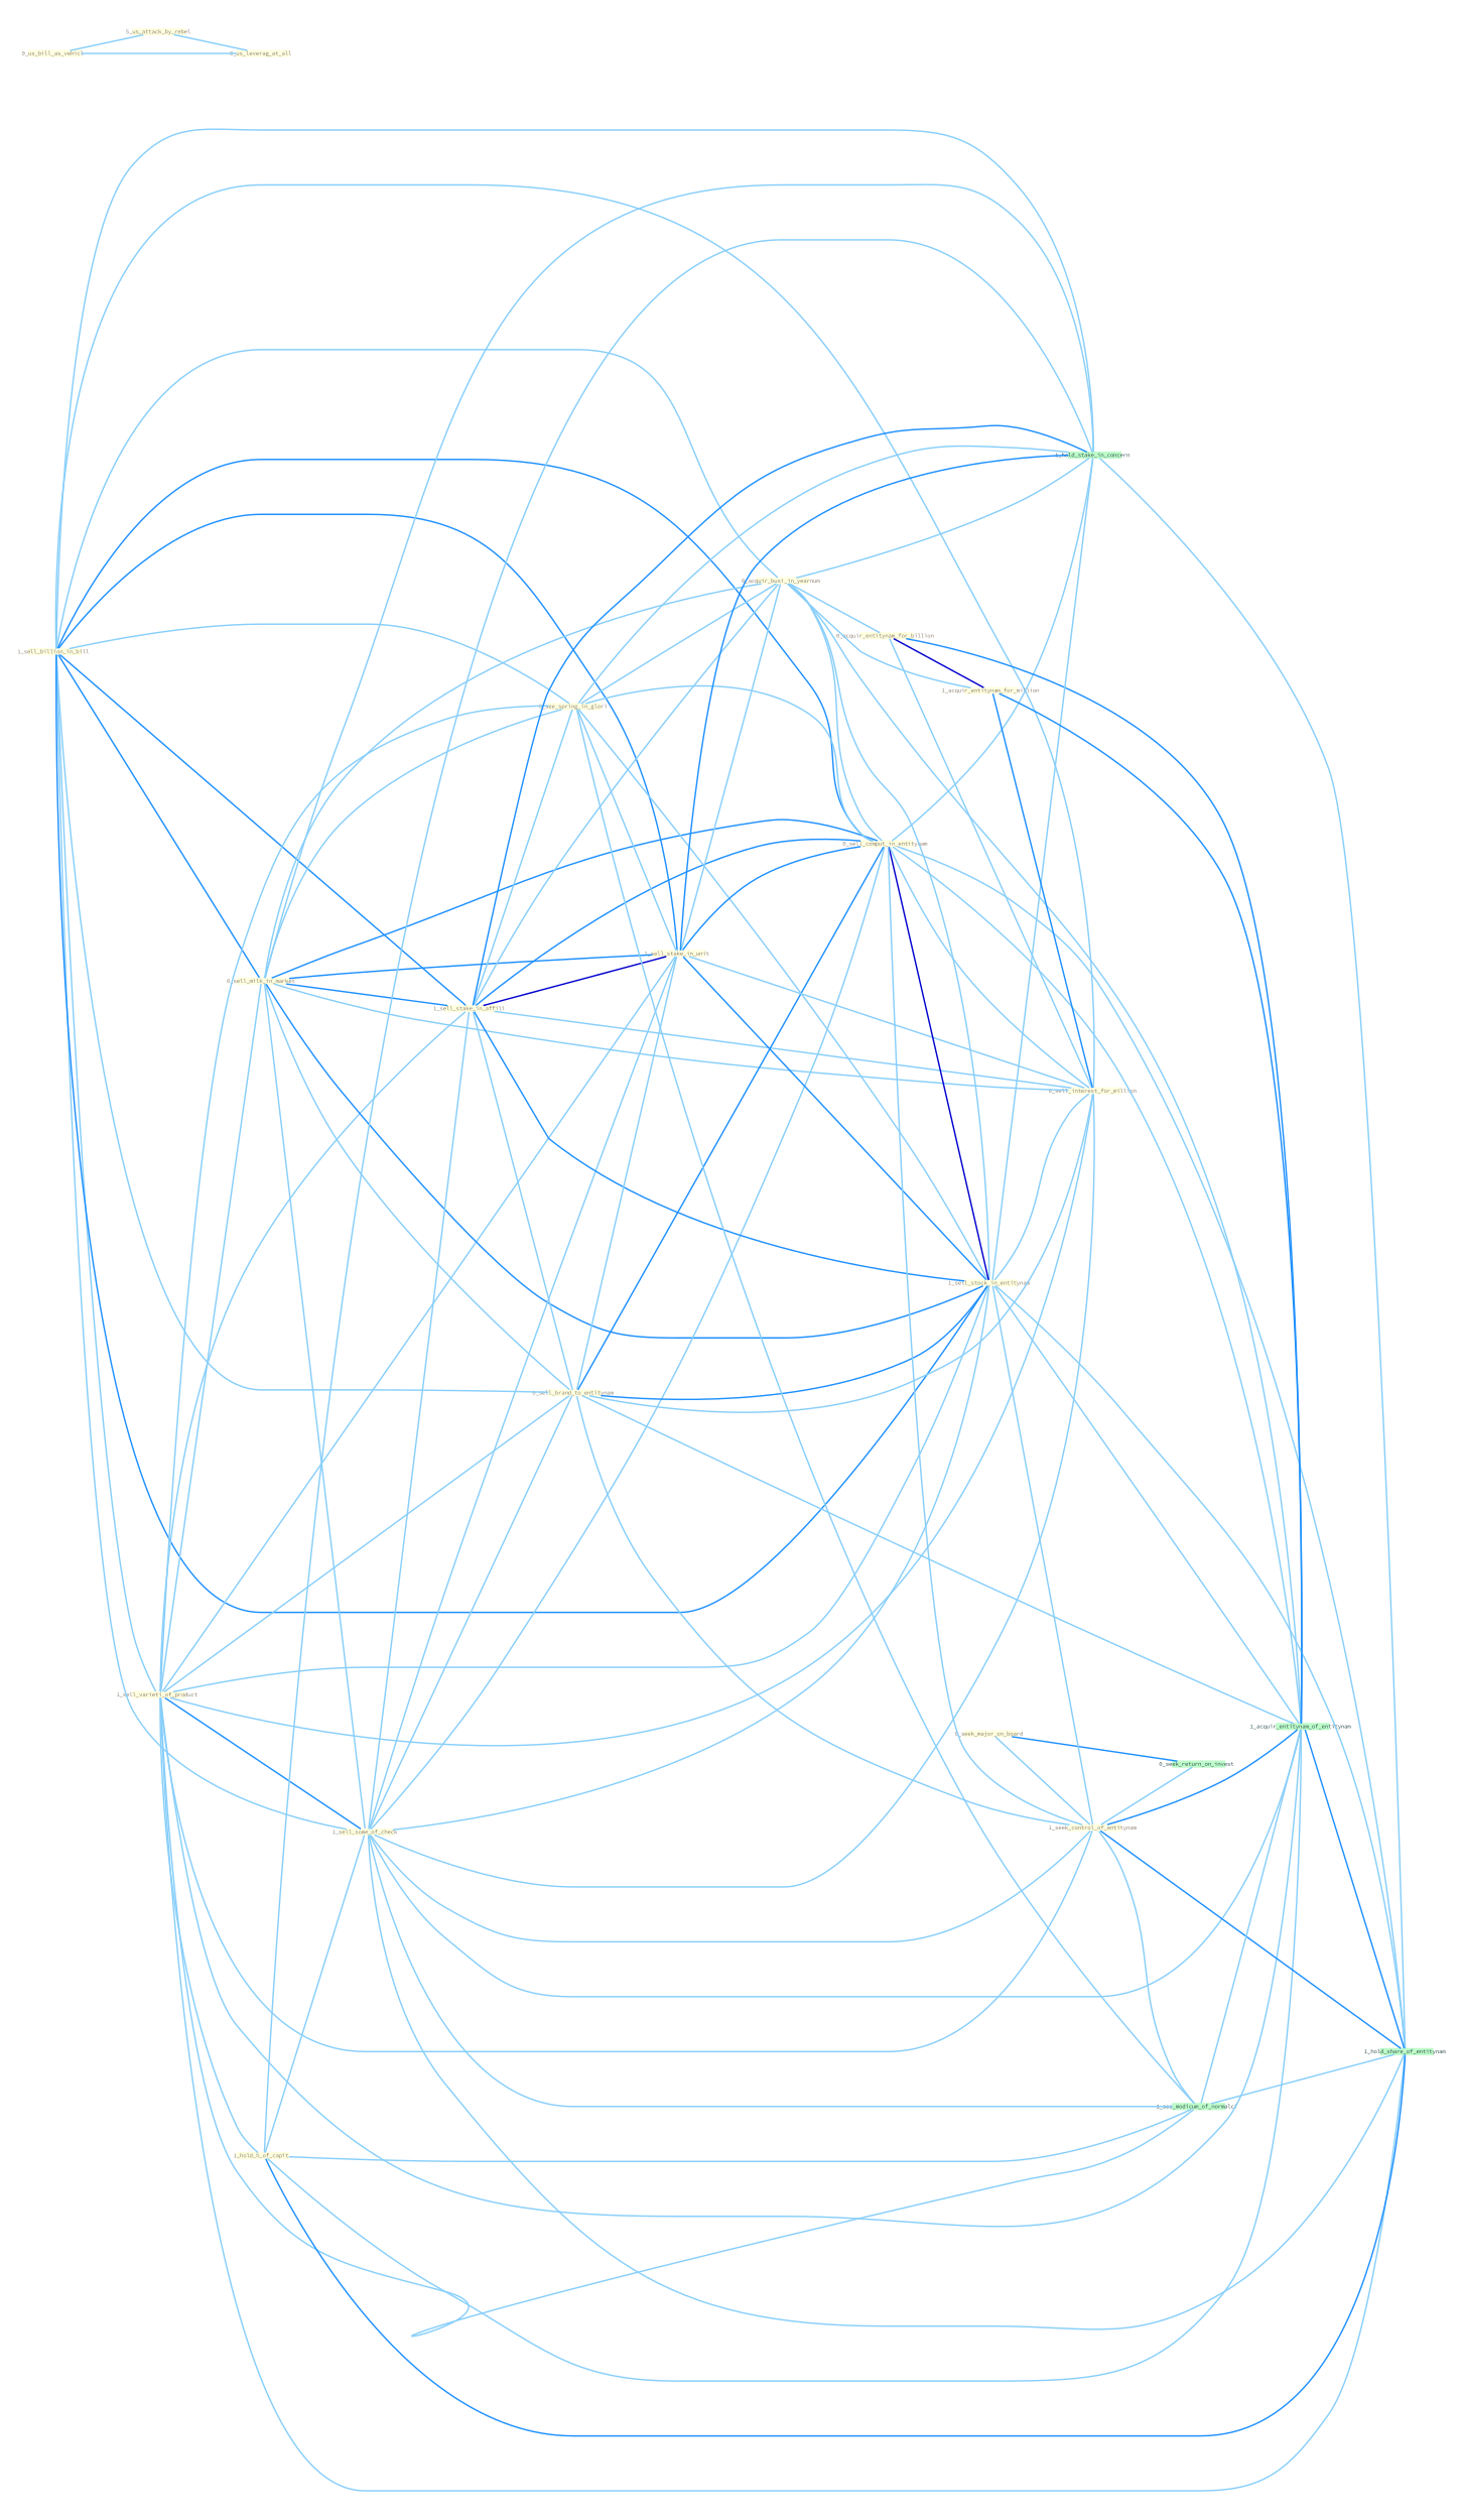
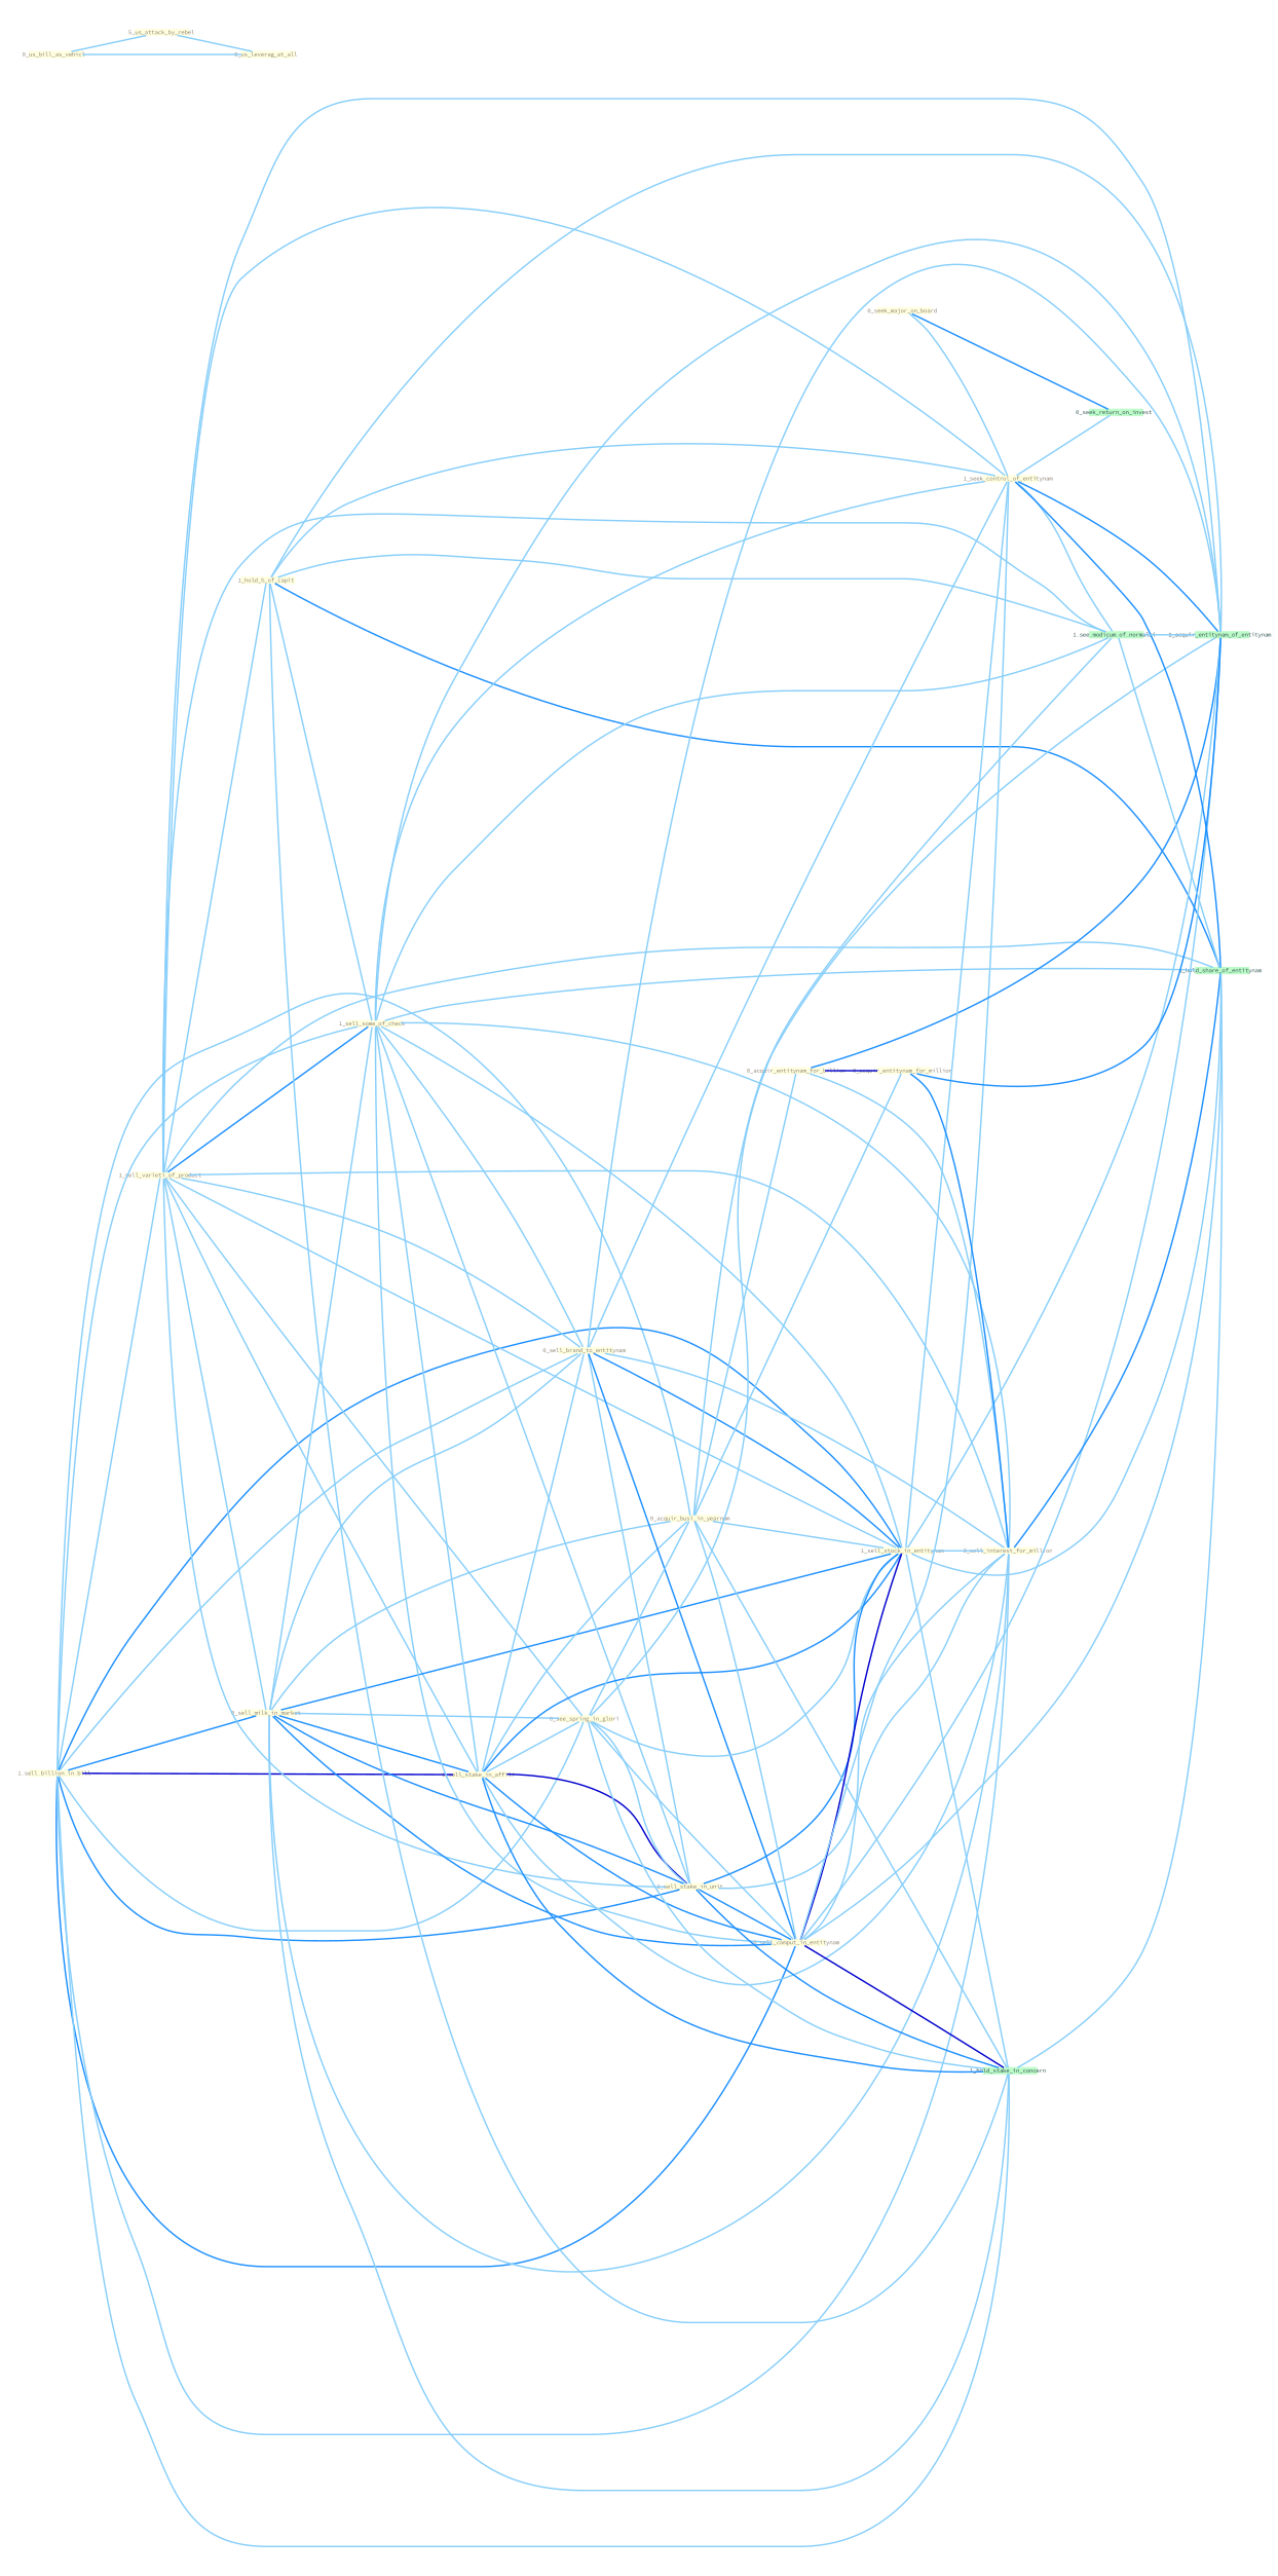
  graph {
    fontname="Source Code Pro"
    rankdir=LR
    node [color="#ffffe0" fixedsize=true fontcolor="#8b7d6b" fontname="Source Code Pro" fontsize=4 shape=polygon style=filled]
    edge [color="#87cefa" fontname="Source Code Pro" w=1]
    "1_sell_billion_in_bill " [height=.06 width=.5]
    "0_seek_major_on_board " [height=.06 width=.5]
    "1_sell_varieti_of_product " [height=.06 width=.5]
    "0_sell_milk_in_market " [height=.06 width=.5]
    "1_hold_%_of_capit " [height=.06 width=.5]
    "1_sell_some_of_check " [height=.06 width=.5]
    "1_sell_stake_in_affili " [height=.06 width=.5]
    "0_sell_brand_to_entitynam " [height=.06 width=.5]
    "0_see_spring_in_glori " [height=.06 width=.5]
    "1_sell_stake_in_unit " [height=.06 width=.5]
    "0_acquir_busi_in_yearnum " [height=.06 width=.5]
    "0_sell_comput_in_entitynam " [height=.06 width=.5]
    "0_us_bill_as_vehicl " [height=.06 width=.5]
    n14 [height=.06 label="5_us_attack_by_rebel" width=.5]
    "0_acquir_entitynam_for_billion " [height=.06 width=.5]
    "1_sell_stock_in_entitynam " [height=.06 width=.5]
    "0_us_leverag_at_all " [height=.06 width=.5]
-   "0_acquir_entitynam_for_million " [height=.06 width=.5 label="1_acquir_entitynam_for_million"]
+   "0_acquir_entitynam_for_million " [height=.06 width=.5]
    "1_seek_control_of_entitynam " [height=.06 width=.5]
    "0_sell_interest_for_million " [height=.06 width=.5]
    "1_hold_stake_in_concern " [color="#BDFCC9" fontcolor="#2f4f4f" height=.06 width=.5]
    "0_seek_return_on_invest " [color="#BDFCC9" fontcolor="#2f4f4f" height=.06 width=.5]
    "1_see_modicum_of_normalci " [color="#BDFCC9" fontcolor="#2f4f4f" height=.06 width=.5]
    "1_acquir_entitynam_of_entitynam " [color="#BDFCC9" fontcolor="#2f4f4f" height=.06 width=.5]
    "1_hold_share_of_entitynam " [color="#BDFCC9" fontcolor="#2f4f4f" height=.06 width=.5]
    subgraph sub_1 {
      "1_sell_billion_in_bill "
      "0_seek_major_on_board "
      "1_sell_varieti_of_product "
      "0_sell_milk_in_market "
      "1_hold_%_of_capit "
      "1_sell_some_of_check "
      "1_sell_stake_in_affili "
      "0_sell_brand_to_entitynam "
      "0_see_spring_in_glori "
      "1_sell_stake_in_unit "
      "0_acquir_busi_in_yearnum "
      "0_sell_comput_in_entitynam "
      "0_us_bill_as_vehicl "
      n14
      "0_acquir_entitynam_for_billion "
      "1_sell_stock_in_entitynam "
      "0_us_leverag_at_all "
      "0_acquir_entitynam_for_million "
      "1_seek_control_of_entitynam "
      "0_sell_interest_for_million "
    }
    subgraph sub_2 {
    }
    "1_sell_billion_in_bill " -- "1_sell_varieti_of_product "
    "1_sell_billion_in_bill " -- "0_sell_milk_in_market " [color="#1e90ff" w=2]
    "1_sell_billion_in_bill " -- "1_sell_some_of_check "
-   "1_sell_billion_in_bill " -- "1_sell_stake_in_affili " [color="#1e90ff" w=2]
+   "1_sell_billion_in_bill " -- "1_sell_stake_in_affili " [color="#0000cd" w=2]
    "1_sell_billion_in_bill " -- "0_sell_brand_to_entitynam "
    "1_sell_billion_in_bill " -- "0_see_spring_in_glori "
    "1_sell_billion_in_bill " -- "1_sell_stake_in_unit " [color="#1e90ff" w=2]
    "1_sell_billion_in_bill " -- "0_acquir_busi_in_yearnum "
    "1_sell_billion_in_bill " -- "0_sell_comput_in_entitynam " [color="#1e90ff" w=2]
    "1_sell_billion_in_bill " -- "1_sell_stock_in_entitynam " [color="#1e90ff" w=2]
    "1_sell_billion_in_bill " -- "0_sell_interest_for_million "
    "1_sell_billion_in_bill " -- "1_hold_stake_in_concern "
    "0_seek_major_on_board " -- "1_seek_control_of_entitynam "
    "0_seek_major_on_board " -- "0_seek_return_on_invest " [color="#1e90ff" w=2]
    "1_sell_varieti_of_product " -- "0_sell_milk_in_market "
    "1_sell_varieti_of_product " -- "1_hold_%_of_capit "
    "1_sell_varieti_of_product " -- "1_sell_some_of_check " [color="#1e90ff" w=2]
    "1_sell_varieti_of_product " -- "1_sell_stake_in_affili "
    "1_sell_varieti_of_product " -- "0_sell_brand_to_entitynam "
    "1_sell_varieti_of_product " -- "0_see_spring_in_glori "
    "1_sell_varieti_of_product " -- "1_sell_stake_in_unit "
    "1_sell_varieti_of_product " -- "1_sell_stock_in_entitynam "
    "1_sell_varieti_of_product " -- "1_seek_control_of_entitynam "
    "1_sell_varieti_of_product " -- "0_sell_interest_for_million "
    "1_sell_varieti_of_product " -- "1_see_modicum_of_normalci "
    "1_sell_varieti_of_product " -- "1_acquir_entitynam_of_entitynam "
    "1_sell_varieti_of_product " -- "1_hold_share_of_entitynam "
    "0_sell_milk_in_market " -- "1_sell_some_of_check "
    "0_sell_milk_in_market " -- "1_sell_stake_in_affili " [color="#1e90ff" w=2]
    "0_sell_milk_in_market " -- "0_sell_brand_to_entitynam "
    "0_sell_milk_in_market " -- "0_see_spring_in_glori "
    "0_sell_milk_in_market " -- "1_sell_stake_in_unit " [color="#1e90ff" w=2]
    "0_sell_milk_in_market " -- "0_acquir_busi_in_yearnum "
    "0_sell_milk_in_market " -- "0_sell_comput_in_entitynam " [color="#1e90ff" w=2]
    "0_sell_milk_in_market " -- "1_sell_stock_in_entitynam " [color="#1e90ff" w=2]
    "0_sell_milk_in_market " -- "0_sell_interest_for_million "
    "0_sell_milk_in_market " -- "1_hold_stake_in_concern "
    "1_hold_%_of_capit " -- "1_sell_some_of_check "
+   "1_hold_%_of_capit " -- "1_seek_control_of_entitynam "
    "1_hold_%_of_capit " -- "1_hold_stake_in_concern "
    "1_hold_%_of_capit " -- "1_see_modicum_of_normalci "
    "1_hold_%_of_capit " -- "1_acquir_entitynam_of_entitynam "
    "1_hold_%_of_capit " -- "1_hold_share_of_entitynam " [color="#1e90ff" w=2]
    "1_sell_some_of_check " -- "1_sell_stake_in_affili "
    "1_sell_some_of_check " -- "0_sell_brand_to_entitynam "
    "1_sell_some_of_check " -- "1_sell_stake_in_unit "
    "1_sell_some_of_check " -- "0_sell_comput_in_entitynam "
    "1_sell_some_of_check " -- "1_sell_stock_in_entitynam "
    "1_sell_some_of_check " -- "1_seek_control_of_entitynam "
    "1_sell_some_of_check " -- "0_sell_interest_for_million "
    "1_sell_some_of_check " -- "1_see_modicum_of_normalci "
    "1_sell_some_of_check " -- "1_acquir_entitynam_of_entitynam "
    "1_sell_some_of_check " -- "1_hold_share_of_entitynam "
    "1_sell_stake_in_affili " -- "0_sell_brand_to_entitynam "
    "1_sell_stake_in_affili " -- "0_see_spring_in_glori "
    "1_sell_stake_in_affili " -- "1_sell_stake_in_unit " [color="#0000cd" w=3]
    "1_sell_stake_in_affili " -- "0_acquir_busi_in_yearnum "
    "1_sell_stake_in_affili " -- "0_sell_comput_in_entitynam " [color="#1e90ff" w=2]
    "1_sell_stake_in_affili " -- "1_sell_stock_in_entitynam " [color="#1e90ff" w=2]
    "1_sell_stake_in_affili " -- "0_sell_interest_for_million "
    "1_sell_stake_in_affili " -- "1_hold_stake_in_concern " [color="#1e90ff" w=2]
    "0_sell_brand_to_entitynam " -- "1_sell_stake_in_unit "
    "0_sell_brand_to_entitynam " -- "0_sell_comput_in_entitynam " [color="#1e90ff" w=2]
    "0_sell_brand_to_entitynam " -- "1_sell_stock_in_entitynam " [color="#1e90ff" w=2]
    "0_sell_brand_to_entitynam " -- "1_seek_control_of_entitynam "
    "0_sell_brand_to_entitynam " -- "0_sell_interest_for_million "
    "0_sell_brand_to_entitynam " -- "1_acquir_entitynam_of_entitynam "
    "0_see_spring_in_glori " -- "1_sell_stake_in_unit "
    "0_see_spring_in_glori " -- "0_acquir_busi_in_yearnum "
    "0_see_spring_in_glori " -- "0_sell_comput_in_entitynam "
    "0_see_spring_in_glori " -- "1_sell_stock_in_entitynam "
    "0_see_spring_in_glori " -- "1_hold_stake_in_concern "
    "0_see_spring_in_glori " -- "1_see_modicum_of_normalci "
-   "1_sell_stake_in_unit " -- "0_acquir_busi_in_yearnum "
    "1_sell_stake_in_unit " -- "0_sell_comput_in_entitynam " [color="#1e90ff" w=2]
    "1_sell_stake_in_unit " -- "1_sell_stock_in_entitynam " [color="#1e90ff" w=2]
    "1_sell_stake_in_unit " -- "0_sell_interest_for_million "
    "1_sell_stake_in_unit " -- "1_hold_stake_in_concern " [color="#1e90ff" w=2]
    "0_acquir_busi_in_yearnum " -- "0_sell_comput_in_entitynam "
    "0_acquir_busi_in_yearnum " -- "0_acquir_entitynam_for_billion "
    "0_acquir_busi_in_yearnum " -- "1_sell_stock_in_entitynam "
    "0_acquir_busi_in_yearnum " -- "0_acquir_entitynam_for_million "
    "0_acquir_busi_in_yearnum " -- "1_hold_stake_in_concern "
    "0_acquir_busi_in_yearnum " -- "1_acquir_entitynam_of_entitynam "
    "0_sell_comput_in_entitynam " -- "1_sell_stock_in_entitynam " [color="#0000cd" w=3]
    "0_sell_comput_in_entitynam " -- "1_seek_control_of_entitynam "
    "0_sell_comput_in_entitynam " -- "0_sell_interest_for_million "
-   "0_sell_comput_in_entitynam " -- "1_hold_stake_in_concern "
+   "0_sell_comput_in_entitynam " -- "1_hold_stake_in_concern " [color="#0000cd"]
    "0_sell_comput_in_entitynam " -- "1_acquir_entitynam_of_entitynam "
    "0_sell_comput_in_entitynam " -- "1_hold_share_of_entitynam "
    "0_us_bill_as_vehicl " -- n14
    "0_us_bill_as_vehicl " -- "0_us_leverag_at_all "
    n14 -- "0_us_leverag_at_all "
    "0_acquir_entitynam_for_billion " -- "0_acquir_entitynam_for_million " [color="#0000cd" w=3]
    "0_acquir_entitynam_for_billion " -- "0_sell_interest_for_million "
    "0_acquir_entitynam_for_billion " -- "1_acquir_entitynam_of_entitynam " [color="#1e90ff" w=2]
    "1_sell_stock_in_entitynam " -- "1_seek_control_of_entitynam "
    "1_sell_stock_in_entitynam " -- "0_sell_interest_for_million "
    "1_sell_stock_in_entitynam " -- "1_hold_stake_in_concern "
    "1_sell_stock_in_entitynam " -- "1_acquir_entitynam_of_entitynam "
    "1_sell_stock_in_entitynam " -- "1_hold_share_of_entitynam "
    "0_acquir_entitynam_for_million " -- "0_sell_interest_for_million " [color="#1e90ff" w=2]
    "0_acquir_entitynam_for_million " -- "1_acquir_entitynam_of_entitynam " [color="#1e90ff" w=2]
    "1_seek_control_of_entitynam " -- "0_seek_return_on_invest "
    "1_seek_control_of_entitynam " -- "1_see_modicum_of_normalci "
    "1_seek_control_of_entitynam " -- "1_acquir_entitynam_of_entitynam " [color="#1e90ff" w=2]
    "1_seek_control_of_entitynam " -- "1_hold_share_of_entitynam " [color="#1e90ff" w=2]
    "1_hold_stake_in_concern " -- "1_hold_share_of_entitynam "
    "1_see_modicum_of_normalci " -- "1_acquir_entitynam_of_entitynam "
    "1_see_modicum_of_normalci " -- "1_hold_share_of_entitynam "
-   "1_acquir_entitynam_of_entitynam " -- "1_hold_share_of_entitynam " [color="#1e90ff" w=2]
+   "0_sell_interest_for_million " -- "1_hold_share_of_entitynam " [color="#1e90ff" w=2]
  }
